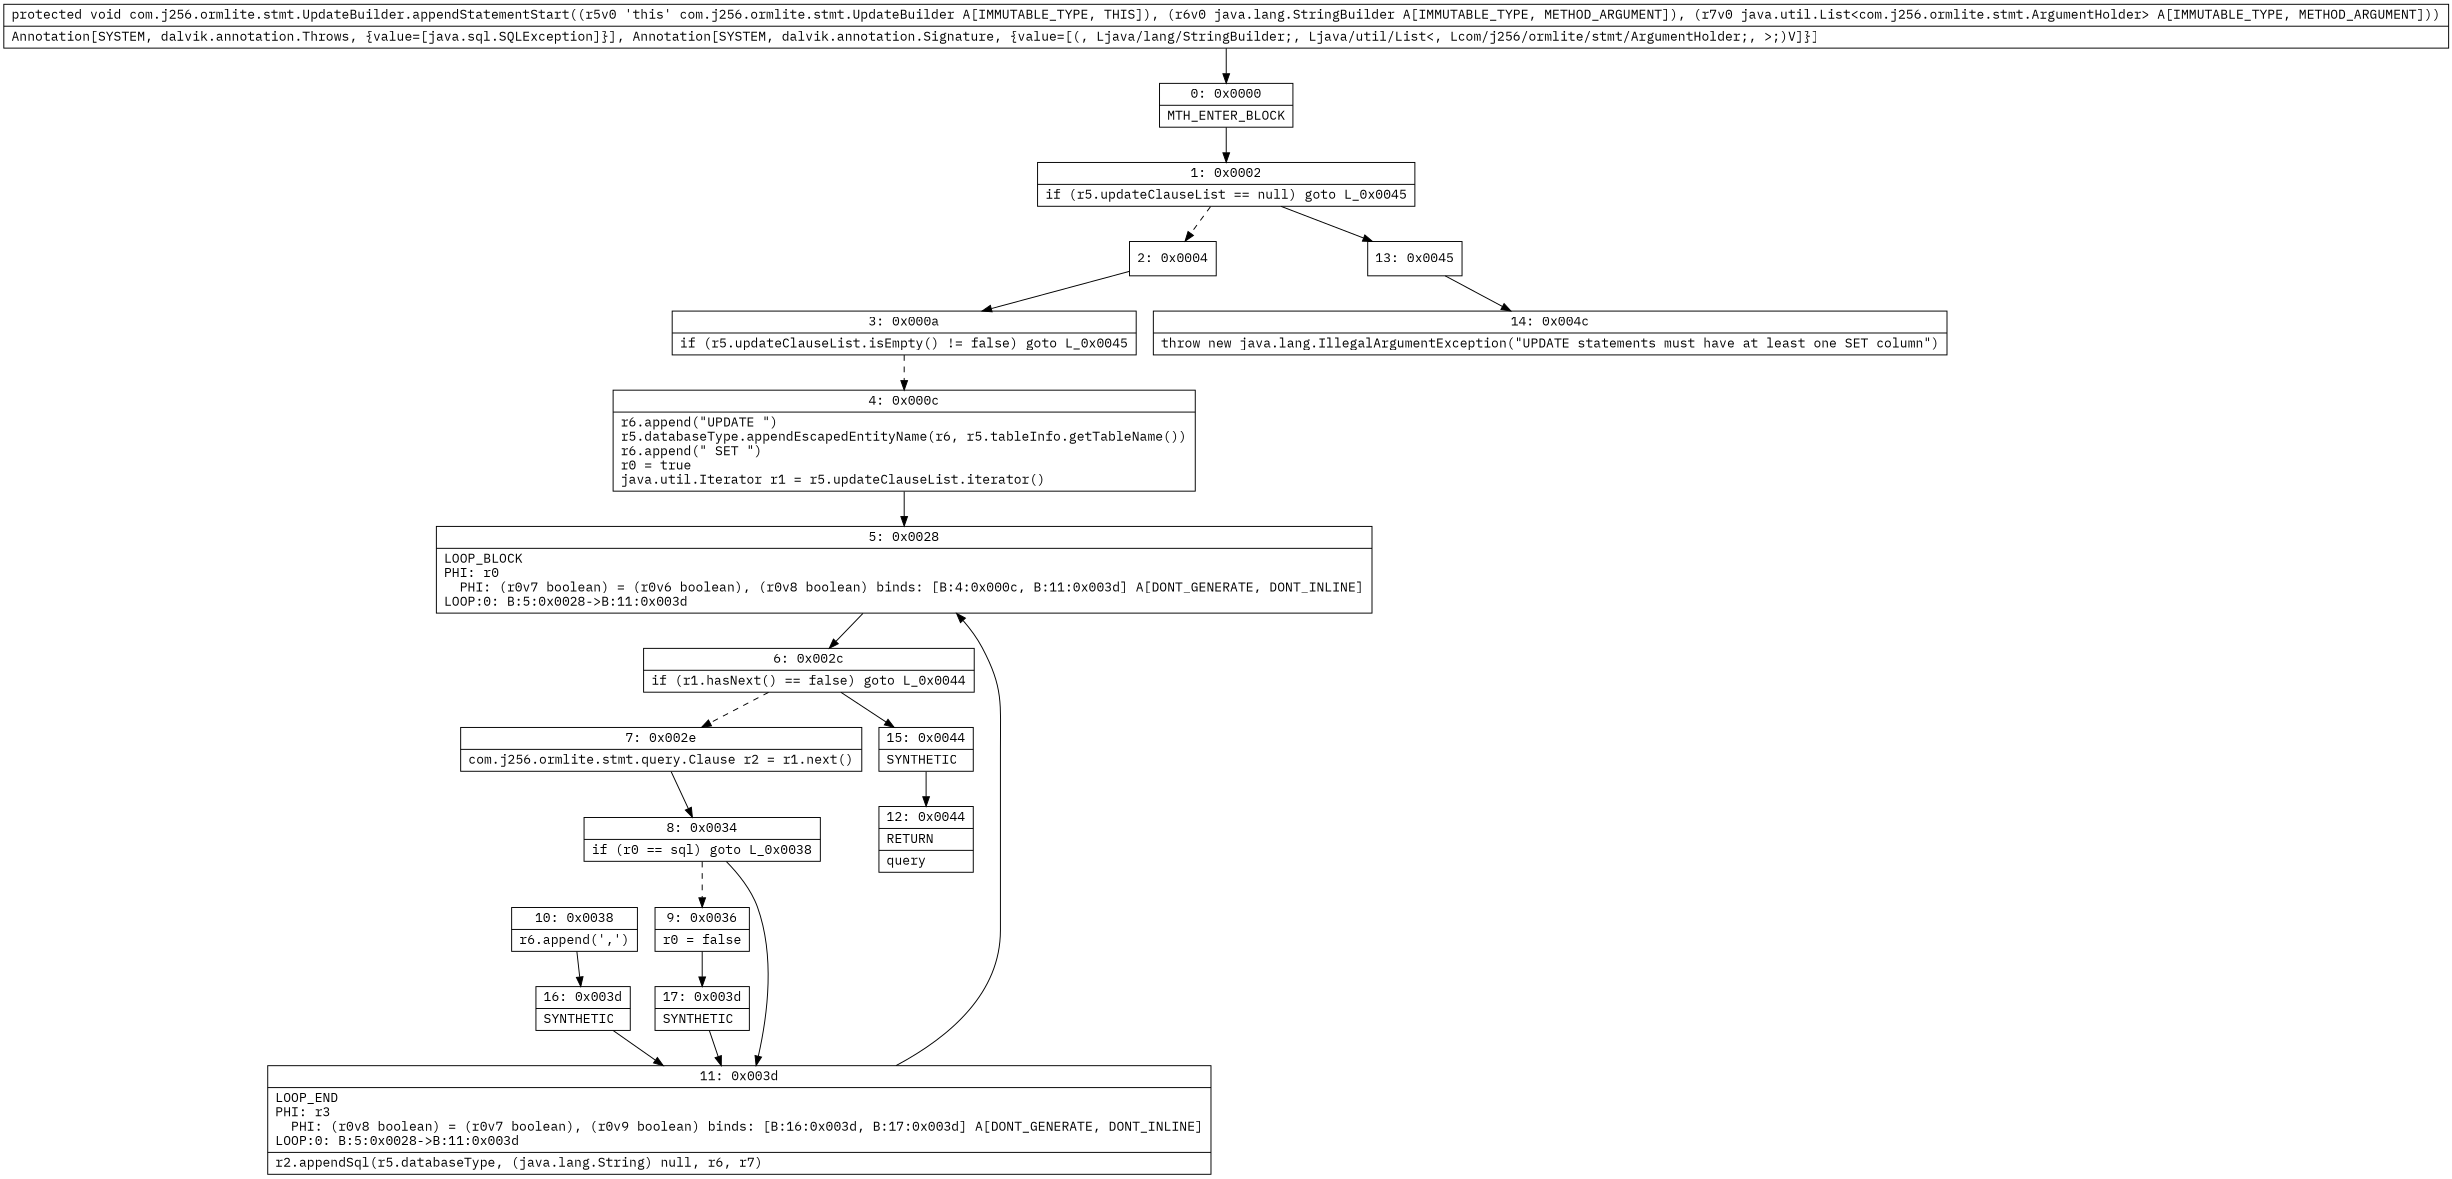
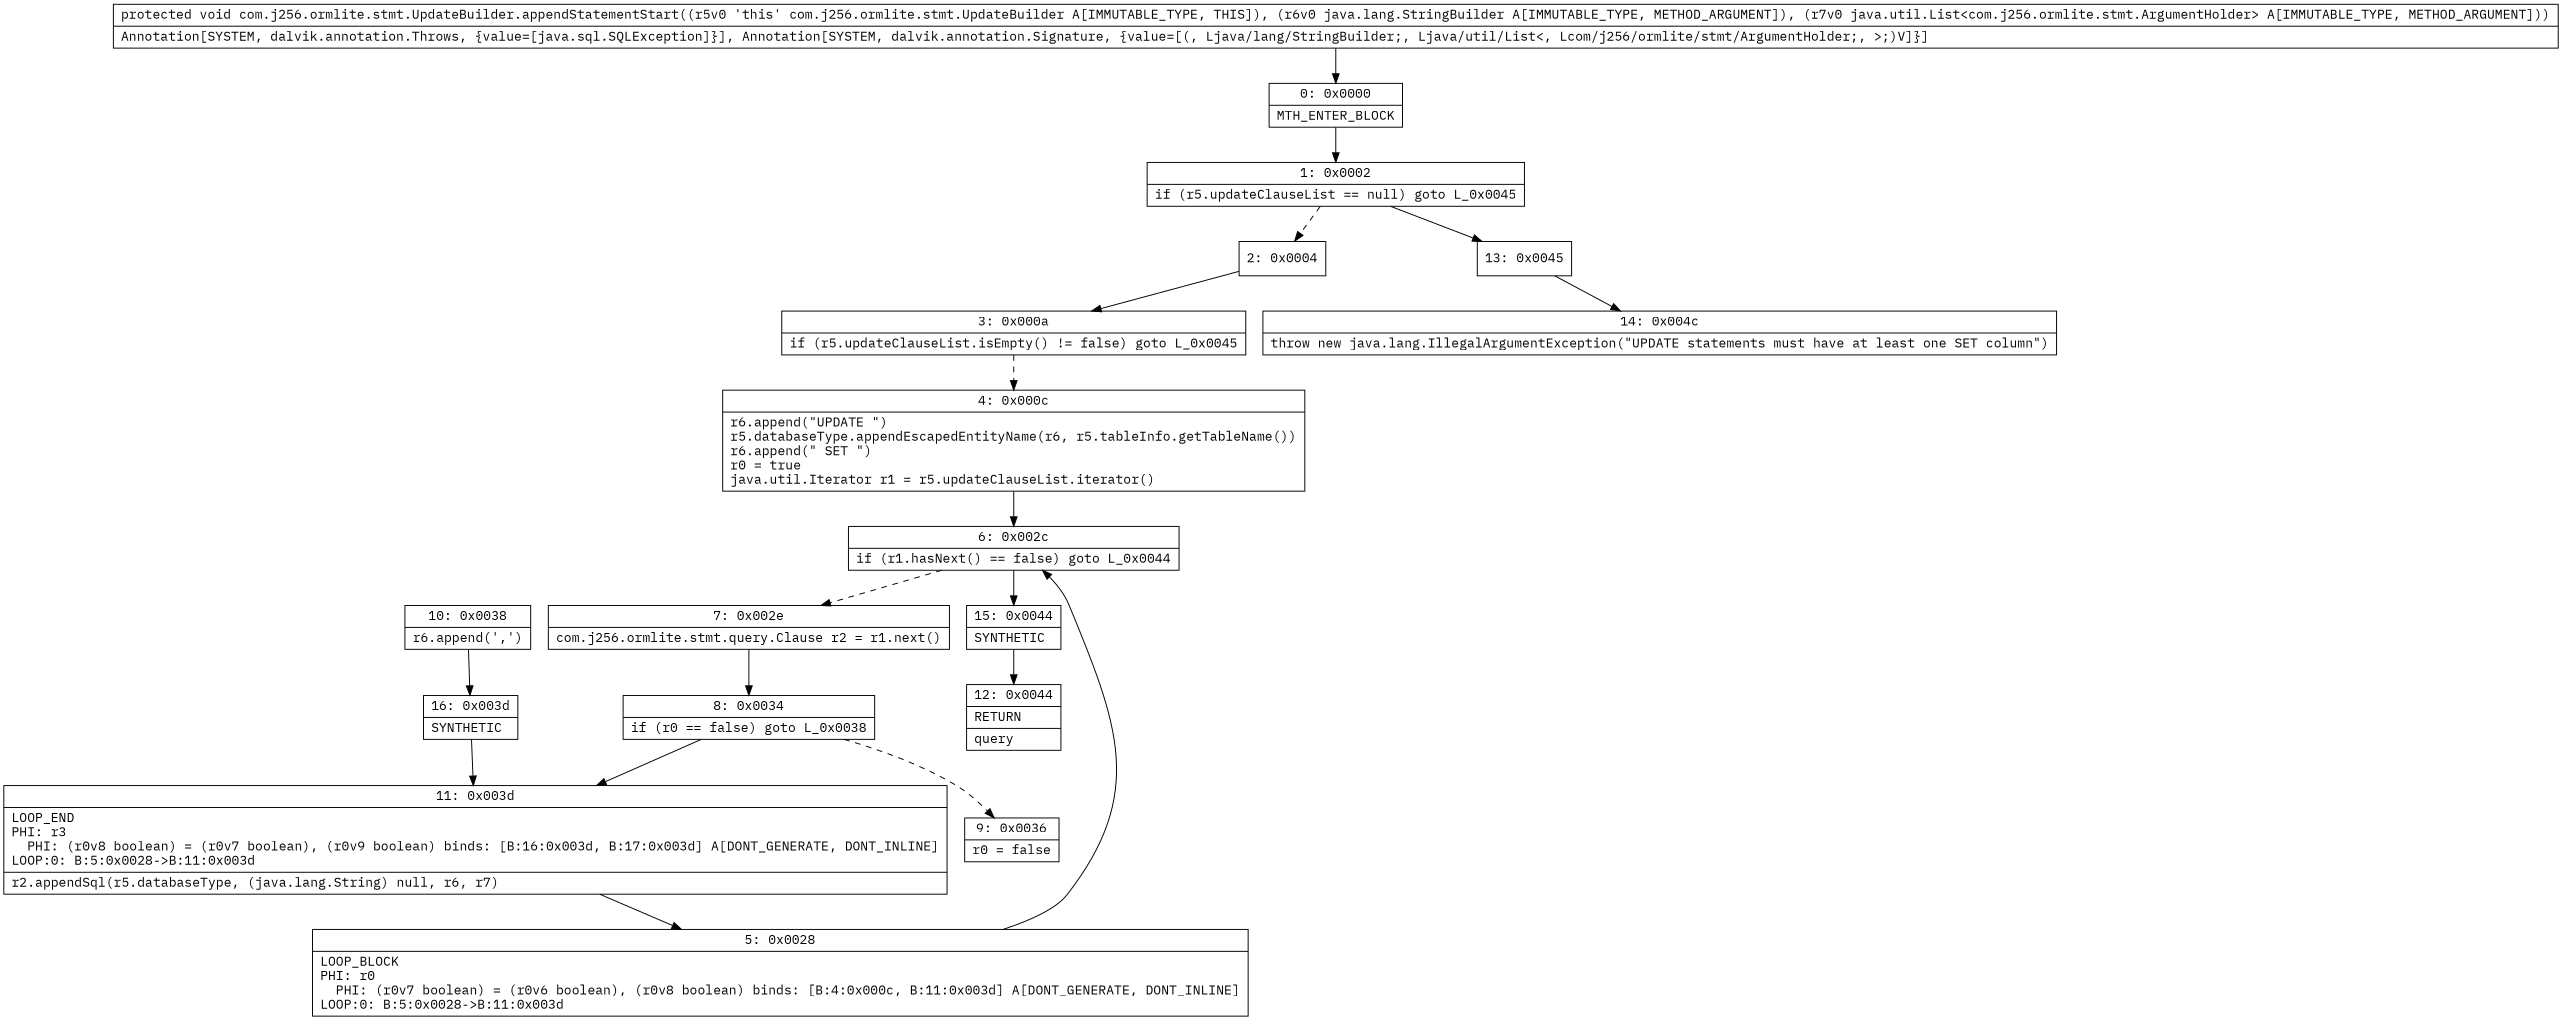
  digraph {
    fontname="IBM Plex Mono"
    node [fontname="IBM Plex Mono" shape=record]
    edge [fontname="IBM Plex Mono"]
    n1 [label="{0\:\ 0x0000|MTH_ENTER_BLOCK\l}"]
    n2 [label="{1\:\ 0x0002|if (r5.updateClauseList == null) goto L_0x0045\l}"]
    n3 [label="{2\:\ 0x0004}"]
    n4 [label="{13\:\ 0x0045}"]
    n5 [label="{3\:\ 0x000a|if (r5.updateClauseList.isEmpty() != false) goto L_0x0045\l}"]
    n6 [label="{14\:\ 0x004c|throw new java.lang.IllegalArgumentException(\"UPDATE statements must have at least one SET column\")\l}"]
    n7 [label="{4\:\ 0x000c|r6.append(\"UPDATE \")\lr5.databaseType.appendEscapedEntityName(r6, r5.tableInfo.getTableName())\lr6.append(\" SET \")\lr0 = true\ljava.util.Iterator r1 = r5.updateClauseList.iterator()\l}"]
    n8 [label="{5\:\ 0x0028|LOOP_BLOCK\lPHI: r0 \l  PHI: (r0v7 boolean) = (r0v6 boolean), (r0v8 boolean) binds: [B:4:0x000c, B:11:0x003d] A[DONT_GENERATE, DONT_INLINE]\lLOOP:0: B:5:0x0028\-\>B:11:0x003d\l}"]
    n9 [label="{6\:\ 0x002c|if (r1.hasNext() == false) goto L_0x0044\l}"]
    n10 [label="{7\:\ 0x002e|com.j256.ormlite.stmt.query.Clause r2 = r1.next()\l}"]
    n11 [label="{15\:\ 0x0044|SYNTHETIC\l}"]
-   n12 [label="{8\:\ 0x0034|if (r0 == sql) goto L_0x0038\l}"]
+   n12 [label="{8\:\ 0x0034|if (r0 == false) goto L_0x0038\l}"]
    n13 [label="{12\:\ 0x0044|RETURN\l|query\l}"]
    n14 [label="{9\:\ 0x0036|r0 = false\l}"]
    n15 [label="{11\:\ 0x003d|LOOP_END\lPHI: r3 \l  PHI: (r0v8 boolean) = (r0v7 boolean), (r0v9 boolean) binds: [B:16:0x003d, B:17:0x003d] A[DONT_GENERATE, DONT_INLINE]\lLOOP:0: B:5:0x0028\-\>B:11:0x003d\l|r2.appendSql(r5.databaseType, (java.lang.String) null, r6, r7)\l}"]
-   n16 [label="{17\:\ 0x003d|SYNTHETIC\l}"]
    n17 [label="{10\:\ 0x0038|r6.append(',')\l}"]
    n18 [label="{16\:\ 0x003d|SYNTHETIC\l}"]
    n19 [label="{protected void com.j256.ormlite.stmt.UpdateBuilder.appendStatementStart((r5v0 'this' com.j256.ormlite.stmt.UpdateBuilder A[IMMUTABLE_TYPE, THIS]), (r6v0 java.lang.StringBuilder A[IMMUTABLE_TYPE, METHOD_ARGUMENT]), (r7v0 java.util.List\<com.j256.ormlite.stmt.ArgumentHolder\> A[IMMUTABLE_TYPE, METHOD_ARGUMENT]))  | Annotation[SYSTEM, dalvik.annotation.Throws, \{value=[java.sql.SQLException]\}], Annotation[SYSTEM, dalvik.annotation.Signature, \{value=[(, Ljava\/lang\/StringBuilder;, Ljava\/util\/List\<, Lcom\/j256\/ormlite\/stmt\/ArgumentHolder;, \>;)V]\}]\l}"]
    n1 -> n2
    n2 -> n3 [style=dashed]
    n2 -> n4
    n3 -> n5
    n4 -> n6
    n5 -> n7 [style=dashed]
-   n7 -> n8
+   n7 -> n9
    n8 -> n9
    n9 -> n10 [style=dashed]
    n9 -> n11
    n10 -> n12
    n11 -> n13
    n12 -> n14 [style=dashed]
    n12 -> n15
-   n14 -> n16
    n15 -> n8
-   n16 -> n15
    n17 -> n18
    n18 -> n15
    n19 -> n1
  }
